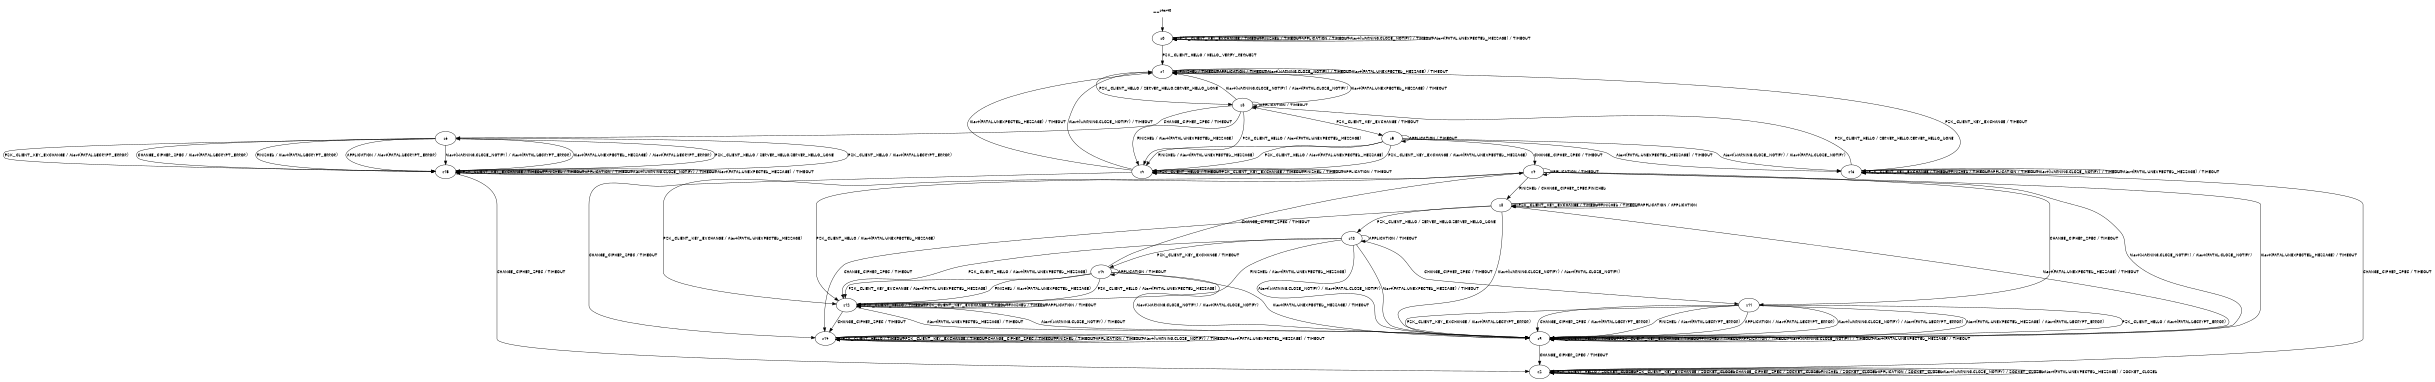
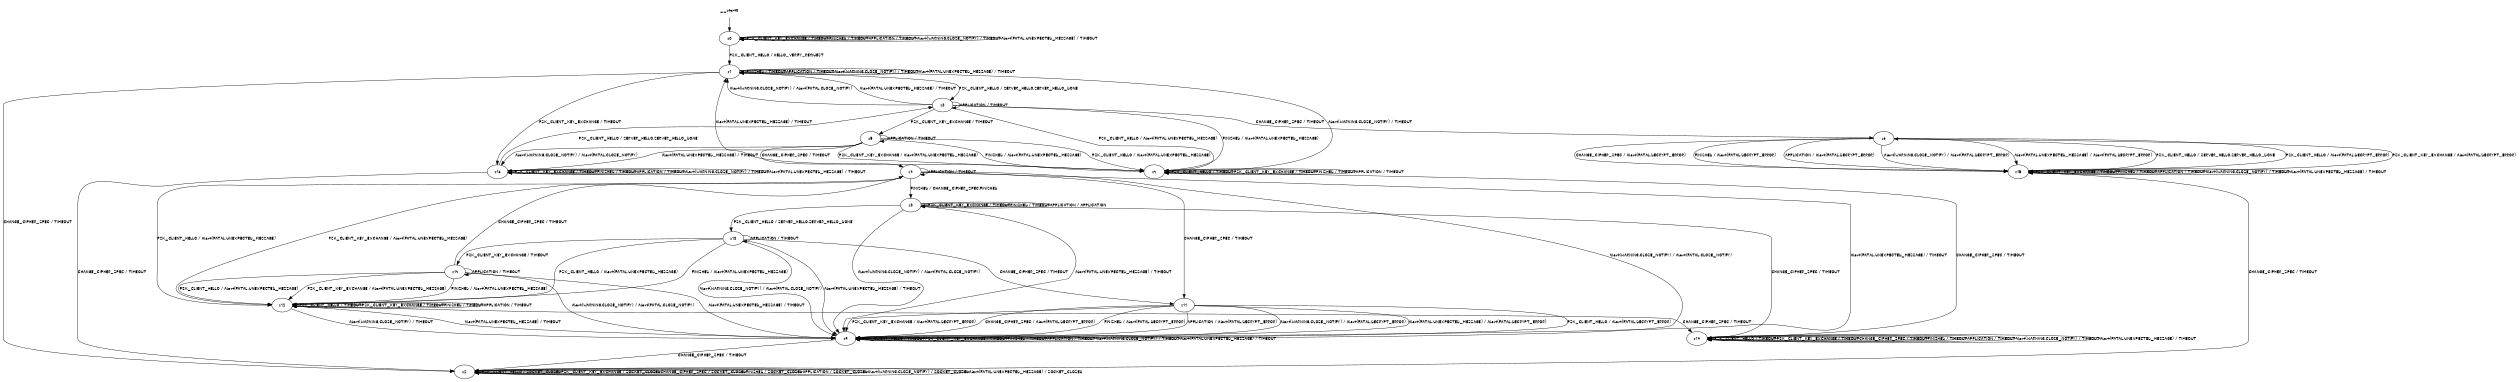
  digraph {
    fontname="Patrick Hand"
    node [fontname="Patrick Hand"]
    edge [fontname="Patrick Hand"]
    n1 [label=s0]
    n2 [label=s1]
    n3 [label=s2]
    n4 [label=s3]
    n5 [label=s16]
    n6 [label=s4]
    n7 [label=s5]
    n8 [label=s6]
    n9 [label=s17]
    n10 [label=s7]
    n11 [label=s15]
    n12 [label=s8]
    n13 [label=s9]
    n14 [label=s11]
    n15 [label=s12]
    n16 [label=s13]
    n17 [label=s14]
    __start0 [shape=none]
    n1 -> n1 [label="PSK_CLIENT_KEY_EXCHANGE / TIMEOUT"]
    n1 -> n1 [label="FINISHED / TIMEOUT"]
    n1 -> n1 [label="APPLICATION / TIMEOUT"]
    n1 -> n1 [label="Alert(WARNING,CLOSE_NOTIFY) / TIMEOUT"]
    n1 -> n1 [label="Alert(FATAL,UNEXPECTED_MESSAGE) / TIMEOUT"]
    n1 -> n2 [label="PSK_CLIENT_HELLO / HELLO_VERIFY_REQUEST"]
    n2 -> n2 [label="FINISHED / TIMEOUT"]
    n2 -> n2 [label="APPLICATION / TIMEOUT"]
    n2 -> n2 [label="Alert(WARNING,CLOSE_NOTIFY) / TIMEOUT"]
    n2 -> n2 [label="Alert(FATAL,UNEXPECTED_MESSAGE) / TIMEOUT"]
+   n2 -> n3 [label="CHANGE_CIPHER_SPEC / TIMEOUT"]
    n2 -> n4 [label="PSK_CLIENT_HELLO / SERVER_HELLO,SERVER_HELLO_DONE"]
    n2 -> n5 [label="PSK_CLIENT_KEY_EXCHANGE / TIMEOUT"]
    n3 -> n3 [label="PSK_CLIENT_HELLO / SOCKET_CLOSED"]
    n3 -> n3 [label="PSK_CLIENT_KEY_EXCHANGE / SOCKET_CLOSED"]
    n3 -> n3 [label="CHANGE_CIPHER_SPEC / SOCKET_CLOSED"]
    n3 -> n3 [label="FINISHED / SOCKET_CLOSED"]
    n3 -> n3 [label="APPLICATION / SOCKET_CLOSED"]
    n3 -> n3 [label="Alert(WARNING,CLOSE_NOTIFY) / SOCKET_CLOSED"]
    n3 -> n3 [label="Alert(FATAL,UNEXPECTED_MESSAGE) / SOCKET_CLOSED"]
    n4 -> n2 [label="Alert(WARNING,CLOSE_NOTIFY) / Alert(FATAL,CLOSE_NOTIFY)"]
    n4 -> n2 [label="Alert(FATAL,UNEXPECTED_MESSAGE) / TIMEOUT"]
    n4 -> n4 [label="APPLICATION / TIMEOUT"]
    n4 -> n6 [label="PSK_CLIENT_HELLO / Alert(FATAL,UNEXPECTED_MESSAGE)"]
    n4 -> n6 [label="FINISHED / Alert(FATAL,UNEXPECTED_MESSAGE)"]
    n4 -> n7 [label="PSK_CLIENT_KEY_EXCHANGE / TIMEOUT"]
    n4 -> n8 [label="CHANGE_CIPHER_SPEC / TIMEOUT"]
    n5 -> n3 [label="CHANGE_CIPHER_SPEC / TIMEOUT"]
    n5 -> n4 [label="PSK_CLIENT_HELLO / SERVER_HELLO,SERVER_HELLO_DONE"]
    n5 -> n5 [label="PSK_CLIENT_KEY_EXCHANGE / TIMEOUT"]
    n5 -> n5 [label="FINISHED / TIMEOUT"]
    n5 -> n5 [label="APPLICATION / TIMEOUT"]
    n5 -> n5 [label="Alert(WARNING,CLOSE_NOTIFY) / TIMEOUT"]
    n5 -> n5 [label="Alert(FATAL,UNEXPECTED_MESSAGE) / TIMEOUT"]
    n6 -> n2 [label="Alert(WARNING,CLOSE_NOTIFY) / TIMEOUT"]
    n6 -> n2 [label="Alert(FATAL,UNEXPECTED_MESSAGE) / TIMEOUT"]
    n6 -> n6 [label="PSK_CLIENT_HELLO / TIMEOUT"]
    n6 -> n6 [label="PSK_CLIENT_KEY_EXCHANGE / TIMEOUT"]
    n6 -> n6 [label="FINISHED / TIMEOUT"]
    n6 -> n6 [label="APPLICATION / TIMEOUT"]
    n6 -> n9 [label="CHANGE_CIPHER_SPEC / TIMEOUT"]
    n7 -> n5 [label="Alert(WARNING,CLOSE_NOTIFY) / Alert(FATAL,CLOSE_NOTIFY)"]
    n7 -> n5 [label="Alert(FATAL,UNEXPECTED_MESSAGE) / TIMEOUT"]
    n7 -> n6 [label="PSK_CLIENT_HELLO / Alert(FATAL,UNEXPECTED_MESSAGE)"]
    n7 -> n6 [label="PSK_CLIENT_KEY_EXCHANGE / Alert(FATAL,UNEXPECTED_MESSAGE)"]
    n7 -> n6 [label="FINISHED / Alert(FATAL,UNEXPECTED_MESSAGE)"]
    n7 -> n7 [label="APPLICATION / TIMEOUT"]
    n7 -> n10 [label="CHANGE_CIPHER_SPEC / TIMEOUT"]
    n8 -> n11 [label="PSK_CLIENT_HELLO / Alert(FATAL,DECRYPT_ERROR)"]
    n8 -> n11 [label="PSK_CLIENT_KEY_EXCHANGE / Alert(FATAL,DECRYPT_ERROR)"]
    n8 -> n11 [label="CHANGE_CIPHER_SPEC / Alert(FATAL,DECRYPT_ERROR)"]
    n8 -> n11 [label="FINISHED / Alert(FATAL,DECRYPT_ERROR)"]
    n8 -> n11 [label="APPLICATION / Alert(FATAL,DECRYPT_ERROR)"]
    n8 -> n11 [label="Alert(WARNING,CLOSE_NOTIFY) / Alert(FATAL,DECRYPT_ERROR)"]
    n8 -> n11 [label="Alert(FATAL,UNEXPECTED_MESSAGE) / Alert(FATAL,DECRYPT_ERROR)"]
    n9 -> n9 [label="PSK_CLIENT_HELLO / TIMEOUT"]
    n9 -> n9 [label="PSK_CLIENT_KEY_EXCHANGE / TIMEOUT"]
    n9 -> n9 [label="CHANGE_CIPHER_SPEC / TIMEOUT"]
    n9 -> n9 [label="FINISHED / TIMEOUT"]
    n9 -> n9 [label="APPLICATION / TIMEOUT"]
    n9 -> n9 [label="Alert(WARNING,CLOSE_NOTIFY) / TIMEOUT"]
    n9 -> n9 [label="Alert(FATAL,UNEXPECTED_MESSAGE) / TIMEOUT"]
    n10 -> n10 [label="APPLICATION / TIMEOUT"]
    n10 -> n12 [label="FINISHED / CHANGE_CIPHER_SPEC,FINISHED"]
    n10 -> n13 [label="Alert(WARNING,CLOSE_NOTIFY) / Alert(FATAL,CLOSE_NOTIFY)"]
    n10 -> n13 [label="Alert(FATAL,UNEXPECTED_MESSAGE) / TIMEOUT"]
    n10 -> n14 [label="CHANGE_CIPHER_SPEC / TIMEOUT"]
    n10 -> n15 [label="PSK_CLIENT_HELLO / Alert(FATAL,UNEXPECTED_MESSAGE)"]
    n10 -> n15 [label="PSK_CLIENT_KEY_EXCHANGE / Alert(FATAL,UNEXPECTED_MESSAGE)"]
    n11 -> n3 [label="CHANGE_CIPHER_SPEC / TIMEOUT"]
    n11 -> n8 [label="PSK_CLIENT_HELLO / SERVER_HELLO,SERVER_HELLO_DONE"]
    n11 -> n11 [label="PSK_CLIENT_KEY_EXCHANGE / TIMEOUT"]
    n11 -> n11 [label="FINISHED / TIMEOUT"]
    n11 -> n11 [label="APPLICATION / TIMEOUT"]
    n11 -> n11 [label="Alert(WARNING,CLOSE_NOTIFY) / TIMEOUT"]
    n11 -> n11 [label="Alert(FATAL,UNEXPECTED_MESSAGE) / TIMEOUT"]
    n12 -> n9 [label="CHANGE_CIPHER_SPEC / TIMEOUT"]
    n12 -> n12 [label="PSK_CLIENT_KEY_EXCHANGE / TIMEOUT"]
    n12 -> n12 [label="FINISHED / TIMEOUT"]
    n12 -> n12 [label="APPLICATION / APPLICATION"]
    n12 -> n13 [label="Alert(WARNING,CLOSE_NOTIFY) / Alert(FATAL,CLOSE_NOTIFY)"]
    n12 -> n13 [label="Alert(FATAL,UNEXPECTED_MESSAGE) / TIMEOUT"]
    n12 -> n16 [label="PSK_CLIENT_HELLO / SERVER_HELLO,SERVER_HELLO_DONE"]
    n13 -> n3 [label="CHANGE_CIPHER_SPEC / TIMEOUT"]
    n13 -> n13 [label="PSK_CLIENT_HELLO / TIMEOUT"]
    n13 -> n13 [label="PSK_CLIENT_KEY_EXCHANGE / TIMEOUT"]
    n13 -> n13 [label="FINISHED / TIMEOUT"]
    n13 -> n13 [label="APPLICATION / TIMEOUT"]
    n13 -> n13 [label="Alert(WARNING,CLOSE_NOTIFY) / TIMEOUT"]
    n13 -> n13 [label="Alert(FATAL,UNEXPECTED_MESSAGE) / TIMEOUT"]
    n14 -> n13 [label="PSK_CLIENT_HELLO / Alert(FATAL,DECRYPT_ERROR)"]
    n14 -> n13 [label="PSK_CLIENT_KEY_EXCHANGE / Alert(FATAL,DECRYPT_ERROR)"]
    n14 -> n13 [label="CHANGE_CIPHER_SPEC / Alert(FATAL,DECRYPT_ERROR)"]
    n14 -> n13 [label="FINISHED / Alert(FATAL,DECRYPT_ERROR)"]
    n14 -> n13 [label="APPLICATION / Alert(FATAL,DECRYPT_ERROR)"]
    n14 -> n13 [label="Alert(WARNING,CLOSE_NOTIFY) / Alert(FATAL,DECRYPT_ERROR)"]
    n14 -> n13 [label="Alert(FATAL,UNEXPECTED_MESSAGE) / Alert(FATAL,DECRYPT_ERROR)"]
    n15 -> n9 [label="CHANGE_CIPHER_SPEC / TIMEOUT"]
    n15 -> n13 [label="Alert(WARNING,CLOSE_NOTIFY) / TIMEOUT"]
    n15 -> n13 [label="Alert(FATAL,UNEXPECTED_MESSAGE) / TIMEOUT"]
    n15 -> n15 [label="PSK_CLIENT_HELLO / TIMEOUT"]
    n15 -> n15 [label="PSK_CLIENT_KEY_EXCHANGE / TIMEOUT"]
    n15 -> n15 [label="FINISHED / TIMEOUT"]
    n15 -> n15 [label="APPLICATION / TIMEOUT"]
    n16 -> n13 [label="Alert(WARNING,CLOSE_NOTIFY) / Alert(FATAL,CLOSE_NOTIFY)"]
    n16 -> n13 [label="Alert(FATAL,UNEXPECTED_MESSAGE) / TIMEOUT"]
    n16 -> n14 [label="CHANGE_CIPHER_SPEC / TIMEOUT"]
    n16 -> n15 [label="PSK_CLIENT_HELLO / Alert(FATAL,UNEXPECTED_MESSAGE)"]
    n16 -> n15 [label="FINISHED / Alert(FATAL,UNEXPECTED_MESSAGE)"]
    n16 -> n16 [label="APPLICATION / TIMEOUT"]
    n16 -> n17 [label="PSK_CLIENT_KEY_EXCHANGE / TIMEOUT"]
    n17 -> n10 [label="CHANGE_CIPHER_SPEC / TIMEOUT"]
    n17 -> n13 [label="Alert(WARNING,CLOSE_NOTIFY) / Alert(FATAL,CLOSE_NOTIFY)"]
    n17 -> n13 [label="Alert(FATAL,UNEXPECTED_MESSAGE) / TIMEOUT"]
    n17 -> n15 [label="PSK_CLIENT_HELLO / Alert(FATAL,UNEXPECTED_MESSAGE)"]
    n17 -> n15 [label="PSK_CLIENT_KEY_EXCHANGE / Alert(FATAL,UNEXPECTED_MESSAGE)"]
    n17 -> n15 [label="FINISHED / Alert(FATAL,UNEXPECTED_MESSAGE)"]
    n17 -> n17 [label="APPLICATION / TIMEOUT"]
    __start0 -> n1
  }
